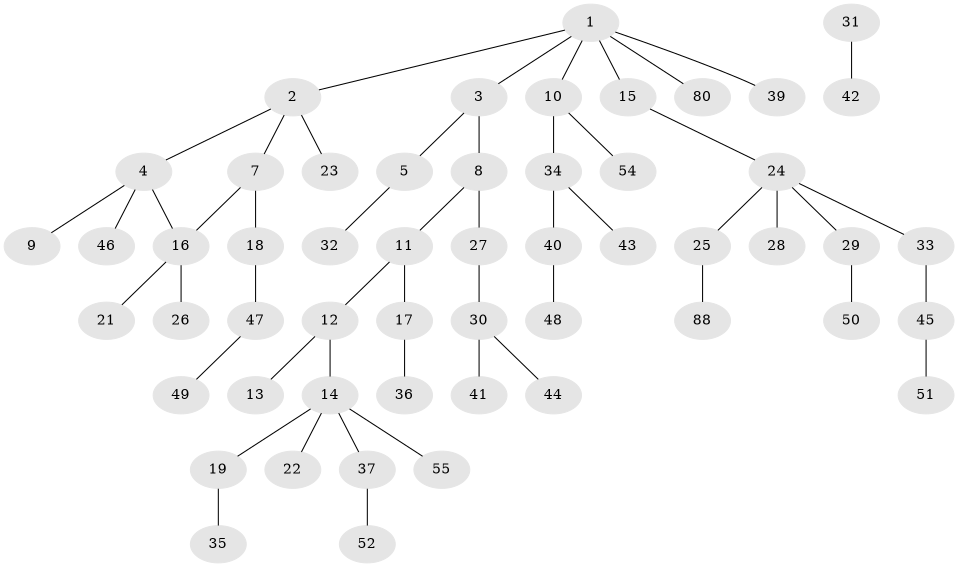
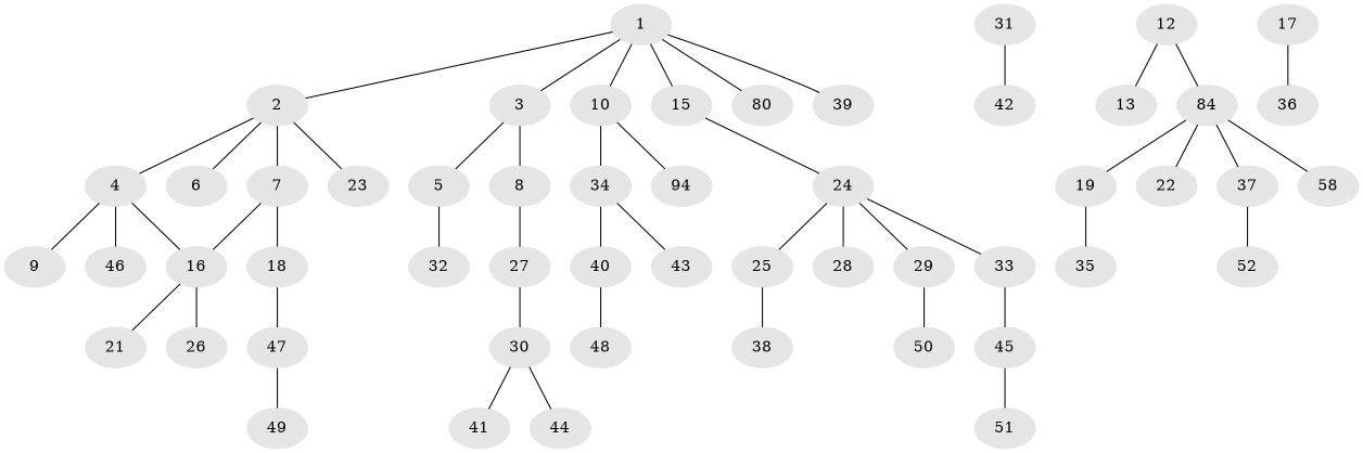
  graph {
    node [color=gray90 style=filled]
    edge [weight=1.0]
    1
    2
    3
    10
    15
    n6 [label=80]
    39
    4
+   6
    7
    23
    5
    8
    34
-   54
+   54 [label=94]
    24
    9
    46
    16
    18
    32
-   11
    27
    31
    42
    21
    26
    47
    12
    17
    30
    40
    43
    13
-   14
+   14 [label=84]
    36
    19
    22
    37
-   55
+   55 [label=58]
    35
    52
    25
    28
    29
    33
    49
-   38 [label=88]
+   38
    50
    45
    41
    44
    51
    48
    1 -- 2
    1 -- 3
    1 -- 10
    1 -- 15
    1 -- n6
    1 -- 39
    2 -- 4
+   2 -- 6
    2 -- 7
    2 -- 23
    3 -- 5
    3 -- 8
    10 -- 34
    10 -- 54
    15 -- 24
    4 -- 9
    4 -- 46
    4 -- 16
    7 -- 16
    7 -- 18
    5 -- 32
-   8 -- 11
    8 -- 27
    34 -- 40
    34 -- 43
    24 -- 25
    24 -- 28 [weight=2.0]
    24 -- 29
    24 -- 33
    16 -- 21
    16 -- 26
    18 -- 47
-   11 -- 12
-   11 -- 17
    27 -- 30
    31 -- 42
    47 -- 49
    12 -- 13
    12 -- 14
    17 -- 36
    30 -- 41
    30 -- 44
    40 -- 48
    14 -- 19
    14 -- 22
    14 -- 37
    14 -- 55
    19 -- 35
    37 -- 52
    25 -- 38
    29 -- 50 [weight=2.0]
    33 -- 45
    45 -- 51
  }
